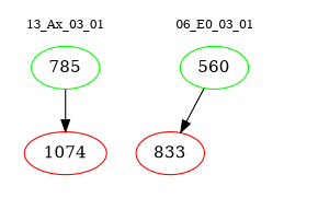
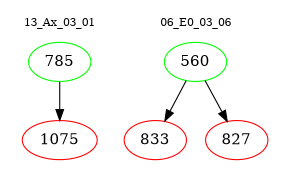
  digraph {
    node [color=red]
    edge [color=black]
    n1 [color=green label=785]
-   n2 [label=1074]
+   n2 [label=1075]
    n3 [color=green label=560]
    n4 [label=833]
+   n5 [label=827]
    subgraph cluster_1 {
      color=white
      fontsize=10
      label="13_Ax_03_01"
      n1
      n2
    }
    subgraph cluster_2 {
      color=white
      fontsize=10
-     label="06_E0_03_01"
+     label="06_E0_03_06"
      n3
      n4
+     n5
    }
    n1 -> n2
    n3 -> n4
+   n3 -> n5
  }
